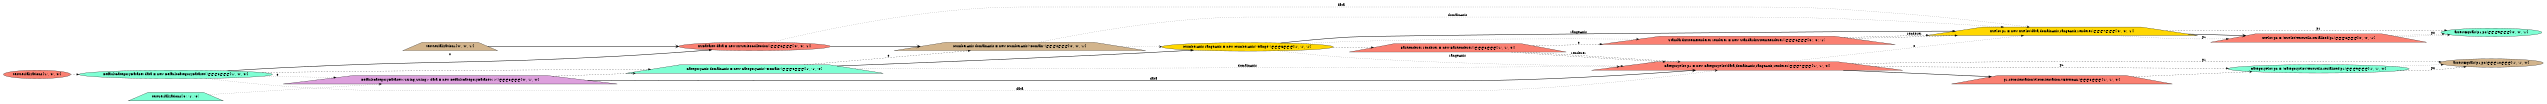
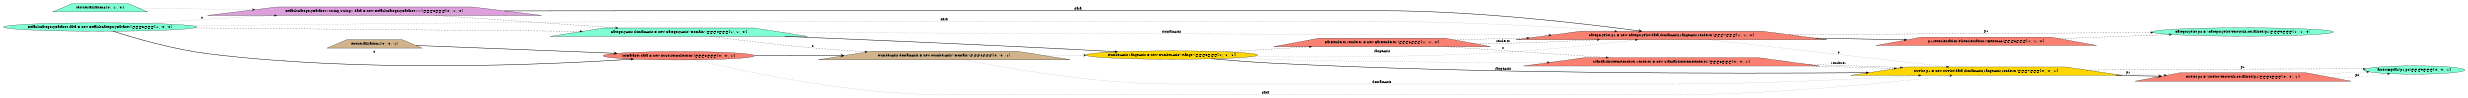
  digraph {
    rankdir=LR
    node [fillcolor=salmon shape=trapezium style=filled]
    edge [arrowhead=normal style=dashed]
    n1 [label="BarRenderer renderer = new BarRenderer()@@@6@@@['1', '1', '0']"]
    n2 [label="StandardXYItemRenderer renderer = new StandardXYItemRenderer()@@@6@@@['0', '0', '1']"]
    n3 [label="CategoryPlot p1 = new CategoryPlot(data,domainAxis,rangeAxis,renderer)@@@7@@@['1', '1', '0']"]
    n4 [fillcolor=gold label="XYPlot p1 = new XYPlot(data,domainAxis,rangeAxis,renderer)@@@7@@@['0', '0', '1']"]
    n5 [fillcolor=aquamarine label="CategoryPlot p2 = (CategoryPlot)TestUtils.serialised(p1)@@@9@@@['1', '1', '0']" shape=ellipse]
-   n6 [fillcolor=tan label="assertEquals(p1,p2)@@@10@@@['1', '1', '0']" shape=ellipse]
    n7 [label="p1.setOrientation(PlotOrientation.VERTICAL)@@@8@@@['1', '1', '0']"]
    n8 [fillcolor=aquamarine label="assertEquals(p1,p2)@@@9@@@['0', '0', '1']" shape=ellipse]
    n9 [label="XYDataset data = new XYSeriesCollection()@@@3@@@['0', '0', '1']" shape=ellipse]
    n10 [fillcolor=tan label="NumberAxis domainAxis = new NumberAxis(\"Domain\")@@@4@@@['0', '0', '1']"]
    n11 [fillcolor=gold label="NumberAxis rangeAxis = new NumberAxis(\"Range\")@@@5@@@['1', '1', '1']" shape=ellipse]
    n12 [label="XYPlot p2 = (XYPlot)TestUtils.serialised(p1)@@@8@@@['0', '0', '1']"]
    n13 [fillcolor=aquamarine label="CategoryAxis domainAxis = new CategoryAxis(\"Domain\")@@@4@@@['1', '1', '0']"]
    n14 [fillcolor=tan label="testSerialization1['0', '0', '1']"]
    n15 [fillcolor=plum label="DefaultCategoryDataset<String,String> data = new DefaultCategoryDataset<>()@@@3@@@['0', '1', '0']"]
    n16 [fillcolor=aquamarine label="testSerialization2['0', '1', '0']"]
-   n17 [label="testSerialization2['1', '0', '0']" shape=ellipse]
    n18 [fillcolor=aquamarine label="DefaultCategoryDataset data = new DefaultCategoryDataset()@@@3@@@['1', '0', '0']" shape=ellipse]
    n1 -> n2 [label=0]
    n1 -> n3
    n1 -> n3 [arrowhead=vee label=renderer]
    n2 -> n4 [label=renderer]
    n2 -> n4
    n3 -> n4 [label=0 style=dotted]
    n3 -> n5 [label=p1]
-   n3 -> n6 [label=p1]
    n3 -> n7 [style=bold]
    n4 -> n8 [label=p1]
    n4 -> n12 [arrowhead=vee style=bold]
    n4 -> n12 [label=p1 style=dotted]
-   n5 -> n6 [label=p2]
-   n5 -> n6 [style=dotted]
    n7 -> n5 [arrowhead=vee]
    n9 -> n4 [arrowhead=vee label=data style=dotted]
    n9 -> n10 [arrowhead=vee style=bold]
    n10 -> n4 [label=domainAxis style=dotted]
    n10 -> n11 [arrowhead=vee style=dotted]
    n11 -> n1
    n11 -> n2 [arrowhead=vee style=dotted]
    n11 -> n3 [label=rangeAxis style=dotted]
    n11 -> n4 [label=rangeAxis style=bold]
    n12 -> n8 [arrowhead=vee label=p2 style=dotted]
    n12 -> n8 [arrowhead=vee style=dotted]
    n13 -> n3 [arrowhead=vee label=domainAxis style=dotted]
    n13 -> n10 [label=0]
    n13 -> n11 [style=bold]
    n14 -> n9 [arrowhead=vee style=bold]
    n15 -> n3 [arrowhead=vee label=data style=bold]
    n15 -> n13 [arrowhead=vee]
    n16 -> n15 [arrowhead=vee style=dotted]
-   n17 -> n18
    n18 -> n3 [arrowhead=vee label=data style=dotted]
    n18 -> n9 [label=0 style=bold]
    n18 -> n13
    n18 -> n15 [label=0 style=dotted]
  }
